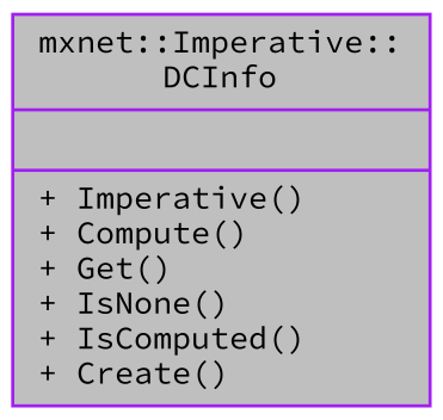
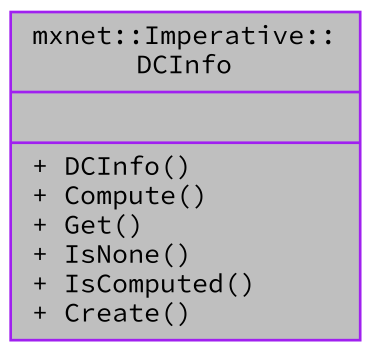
  digraph {
    fontname="Source Code Pro"
-   n1 [color=purple fillcolor=grey75 fontcolor=black fontname="Source Code Pro" fontsize=10 height=0.2 label="{mxnet::Imperative::\lDCInfo\n||+ Imperative()\l+ Compute()\l+ Get()\l+ IsNone()\l+ IsComputed()\l+ Create()\l}" shape=record style=filled width=0.4]
+   n1 [color=purple fillcolor=grey75 fontcolor=black fontname="Source Code Pro" fontsize=10 height=0.2 label="{mxnet::Imperative::\lDCInfo\n||+ DCInfo()\l+ Compute()\l+ Get()\l+ IsNone()\l+ IsComputed()\l+ Create()\l}" shape=record style=filled width=0.4]
  }
